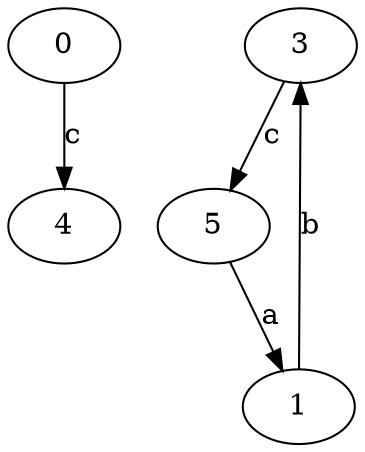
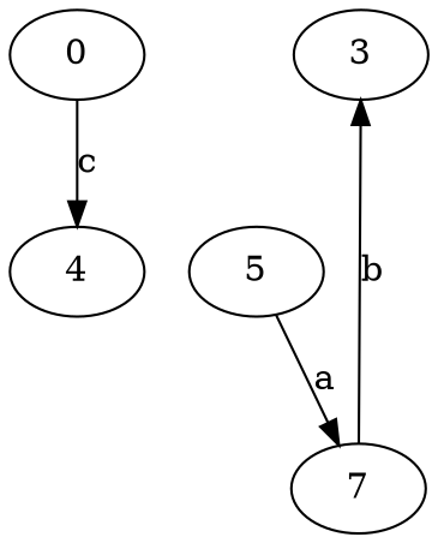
  strict digraph {
    0
    4
    3
    5
-   1
+   1 [label=7]
    0 -> 4 [label=c]
-   3 -> 5 [label=c]
    5 -> 1 [label=a]
    1 -> 3 [label=b]
  }
